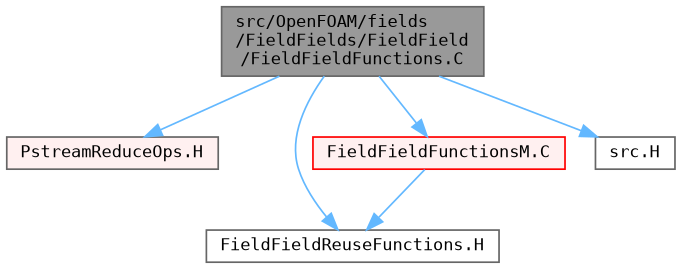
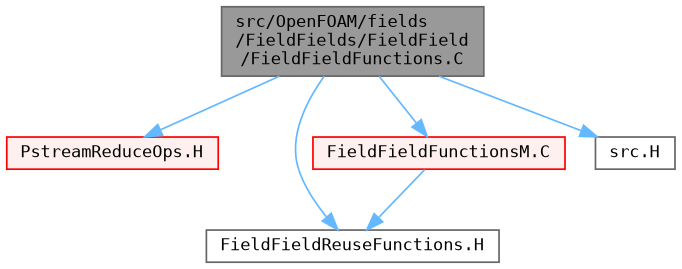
  digraph {
    fontname="DejaVu Sans Mono"
    node [color=red fillcolor="#FFF0F0" fontname="DejaVu Sans Mono" fontsize=10 shape=box style=filled]
    edge [color=steelblue1 fontname="DejaVu Sans Mono" fontsize=10 labelfontname=Helvetica labelfontsize=10 style=solid]
    n1 [color=gray40 fillcolor=grey60 fontcolor=black height=0.2 label="src/OpenFOAM/fields\l/FieldFields/FieldField\l/FieldFieldFunctions.C" width=0.4]
-   n2 [color=grey40 height=0.2 label="PstreamReduceOps.H" width=0.4]
+   n2 [height=0.2 label="PstreamReduceOps.H" width=0.4]
    n3 [color=grey40 fillcolor=white height=0.2 label="FieldFieldReuseFunctions.H" width=0.4]
    n4 [height=0.2 label="FieldFieldFunctionsM.C" width=0.4]
    n5 [color=grey40 fillcolor=white height=0.2 label="src.H" width=0.4]
    n1 -> n2
    n1 -> n3
    n1 -> n4
    n1 -> n5
    n4 -> n3
  }
